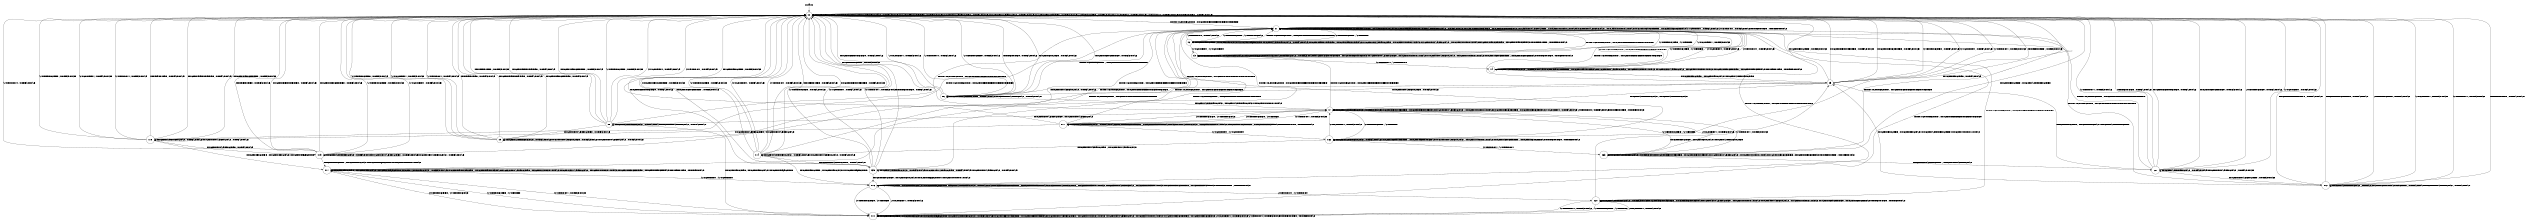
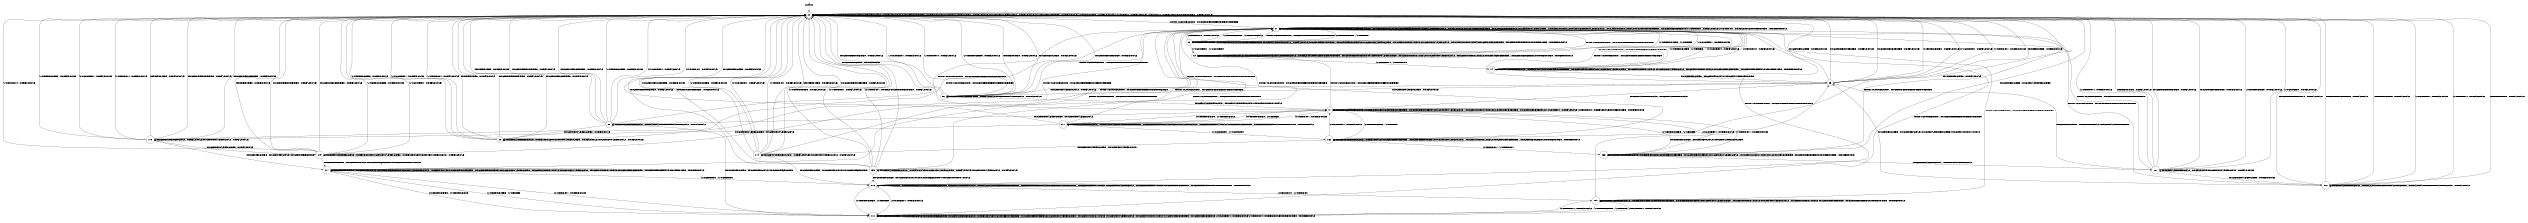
  digraph {
    node [shape=circle]
    n1 [label=s0]
    n2 [label=s1]
    n3 [label=s2]
    n4 [label=s3]
    n5 [label=s4]
    n6 [label=s5]
    n7 [label=s6]
    n8 [label=s7]
    n9 [label=s8]
    n10 [label=s11]
    n11 [label=s9]
    n12 [label=s10]
    n13 [label=s62]
    n14 [label=s18]
    n15 [label=s17]
    n16 [label=s16]
    n17 [label=s63]
    n18 [label=s14]
    n19 [label=s19]
    n20 [label=s21]
    n21 [label=s35]
    n22 [label=s72]
-   n23 [label=s20]
+   n23 [label=s90]
    __start0 [height=0 shape=none width=0]
    n1 -> n1 [label="LL_CTRL_ENC_REQ / NORESPONSE"]
    n1 -> n1 [label="LL_CTRL_START_ENC_RSP / NORESPONSE"]
    n1 -> n1 [label="LL_CTRL_FEATURE_REQ / NORESPONSE"]
    n1 -> n1 [label="LL_CTRL_PAUSE_ENC_REQ / NORESPONSE"]
    n1 -> n1 [label="LL_CTRL_PAUSE_ENC_RSP / NORESPONSE"]
    n1 -> n1 [label="LL_CTRL_LENGTH_REQ / NORESPONSE"]
    n1 -> n1 [label="SM_PAIRING_REQ / NORESPONSE"]
    n1 -> n1 [label="SM_CONFIRM / NORESPONSE"]
    n1 -> n1 [label="SM_RANDOM / NORESPONSE"]
    n1 -> n1 [label="ATT_READ_REQ / NORESPONSE"]
    n1 -> n2 [label="LL_ADV_CONNECT_IND / LL_CTRL_PERIPHERAL_FEATURE_REQ"]
    n2 -> n2 [label="LL_ADV_CONNECT_IND / LL_CTRL_PERIPHERAL_FEATURE_REQ"]
    n2 -> n2 [label="LL_CTRL_ENC_REQ / LL_CTRL_ENC_RSP+LL_CTRL_REJECT_IND"]
    n2 -> n2 [label="LL_CTRL_START_ENC_RSP / NORESPONSE"]
    n2 -> n2 [label="LL_CTRL_FEATURE_REQ / LL_CTRL_FEATURE_RSP"]
    n2 -> n2 [label="LL_CTRL_PAUSE_ENC_REQ / LL_CTRL_UNKNOWN_RSP"]
    n2 -> n2 [label="LL_CTRL_PAUSE_ENC_RSP / LL_CTRL_UNKNOWN_RSP"]
    n2 -> n2 [label="LL_CTRL_LENGTH_REQ / LL_CTRL_LENGTH_RSP"]
    n2 -> n2 [label="SM_CONFIRM / NORESPONSE"]
    n2 -> n2 [label="SM_RANDOM / NORESPONSE"]
    n2 -> n2 [label="ATT_READ_REQ / ATT_ERROR_RSP"]
    n2 -> n3 [label="SM_PAIRING_REQ / SM_PAIRING_RSP"]
    n3 -> n2 [label="LL_ADV_CONNECT_IND / LL_CTRL_PERIPHERAL_FEATURE_REQ"]
    n3 -> n2 [label="SM_PAIRING_REQ / SM_FAILED"]
    n3 -> n2 [label="SM_RANDOM / NORESPONSE"]
    n3 -> n3 [label="LL_CTRL_ENC_REQ / LL_CTRL_ENC_RSP+LL_CTRL_REJECT_IND"]
    n3 -> n3 [label="LL_CTRL_START_ENC_RSP / NORESPONSE"]
    n3 -> n3 [label="LL_CTRL_FEATURE_REQ / LL_CTRL_FEATURE_RSP"]
    n3 -> n3 [label="LL_CTRL_PAUSE_ENC_REQ / LL_CTRL_UNKNOWN_RSP"]
    n3 -> n3 [label="LL_CTRL_PAUSE_ENC_RSP / LL_CTRL_UNKNOWN_RSP"]
    n3 -> n3 [label="LL_CTRL_LENGTH_REQ / LL_CTRL_LENGTH_RSP"]
    n3 -> n3 [label="ATT_READ_REQ / ATT_ERROR_RSP"]
    n3 -> n4 [label="SM_CONFIRM / SM_CONFIRM"]
    n4 -> n2 [label="LL_ADV_CONNECT_IND / LL_CTRL_PERIPHERAL_FEATURE_REQ"]
    n4 -> n2 [label="SM_PAIRING_REQ / SM_FAILED"]
    n4 -> n2 [label="SM_CONFIRM / NORESPONSE"]
    n4 -> n4 [label="LL_CTRL_ENC_REQ / LL_CTRL_ENC_RSP+LL_CTRL_REJECT_IND"]
    n4 -> n4 [label="LL_CTRL_START_ENC_RSP / NORESPONSE"]
    n4 -> n4 [label="LL_CTRL_FEATURE_REQ / LL_CTRL_FEATURE_RSP"]
    n4 -> n4 [label="LL_CTRL_PAUSE_ENC_REQ / LL_CTRL_UNKNOWN_RSP"]
    n4 -> n4 [label="LL_CTRL_PAUSE_ENC_RSP / LL_CTRL_UNKNOWN_RSP"]
    n4 -> n4 [label="LL_CTRL_LENGTH_REQ / LL_CTRL_LENGTH_RSP"]
    n4 -> n4 [label="ATT_READ_REQ / ATT_ERROR_RSP"]
    n4 -> n5 [label="SM_RANDOM / SM_RANDOM"]
    n5 -> n2 [label="LL_ADV_CONNECT_IND / LL_CTRL_PERIPHERAL_FEATURE_REQ"]
    n5 -> n2 [label="SM_PAIRING_REQ / SM_FAILED"]
    n5 -> n2 [label="SM_CONFIRM / NORESPONSE"]
    n5 -> n2 [label="SM_RANDOM / NORESPONSE"]
    n5 -> n5 [label="LL_CTRL_START_ENC_RSP / NORESPONSE"]
    n5 -> n5 [label="LL_CTRL_FEATURE_REQ / LL_CTRL_FEATURE_RSP"]
    n5 -> n5 [label="LL_CTRL_PAUSE_ENC_REQ / LL_CTRL_UNKNOWN_RSP"]
    n5 -> n5 [label="LL_CTRL_PAUSE_ENC_RSP / LL_CTRL_UNKNOWN_RSP"]
    n5 -> n5 [label="LL_CTRL_LENGTH_REQ / LL_CTRL_LENGTH_RSP"]
    n5 -> n5 [label="ATT_READ_REQ / ATT_ERROR_RSP"]
    n5 -> n6 [label="LL_CTRL_ENC_REQ / LL_CTRL_ENC_RSP+LL_CTRL_START_ENC_REQ"]
    n6 -> n1 [label="LL_CTRL_ENC_REQ / NORESPONSE"]
    n6 -> n1 [label="LL_CTRL_FEATURE_REQ / NORESPONSE"]
    n6 -> n1 [label="LL_CTRL_LENGTH_REQ / NORESPONSE"]
    n6 -> n1 [label="SM_PAIRING_REQ / NORESPONSE"]
    n6 -> n1 [label="SM_CONFIRM / NORESPONSE"]
    n6 -> n1 [label="SM_RANDOM / NORESPONSE"]
    n6 -> n1 [label="ATT_READ_REQ / NORESPONSE"]
    n6 -> n2 [label="LL_ADV_CONNECT_IND / LL_CTRL_PERIPHERAL_FEATURE_REQ"]
    n6 -> n7 [label="LL_CTRL_PAUSE_ENC_REQ / NORESPONSE"]
    n6 -> n7 [label="LL_CTRL_PAUSE_ENC_RSP / NORESPONSE"]
    n6 -> n8 [label="LL_CTRL_START_ENC_RSP / LL_CTRL_START_ENC_RSP"]
    n7 -> n1 [label="LL_CTRL_ENC_REQ / NORESPONSE"]
    n7 -> n1 [label="LL_CTRL_FEATURE_REQ / NORESPONSE"]
    n7 -> n1 [label="LL_CTRL_LENGTH_REQ / NORESPONSE"]
    n7 -> n1 [label="SM_PAIRING_REQ / NORESPONSE"]
    n7 -> n1 [label="SM_CONFIRM / NORESPONSE"]
    n7 -> n1 [label="SM_RANDOM / NORESPONSE"]
    n7 -> n1 [label="ATT_READ_REQ / NORESPONSE"]
    n7 -> n2 [label="LL_ADV_CONNECT_IND / LL_CTRL_PERIPHERAL_FEATURE_REQ"]
    n7 -> n7 [label="LL_CTRL_PAUSE_ENC_REQ / NORESPONSE"]
    n7 -> n7 [label="LL_CTRL_PAUSE_ENC_RSP / NORESPONSE"]
    n7 -> n8 [label="LL_CTRL_START_ENC_RSP / LL_CTRL_START_ENC_RSP+LL_CTRL_UNKNOWN_RSP"]
    n8 -> n1 [label="LL_CTRL_ENC_REQ / NORESPONSE"]
    n8 -> n4 [label="LL_ADV_CONNECT_IND / LL_CTRL_PERIPHERAL_FEATURE_REQ"]
    n8 -> n8 [label="LL_CTRL_START_ENC_RSP / NORESPONSE"]
    n8 -> n8 [label="LL_CTRL_FEATURE_REQ / LL_CTRL_FEATURE_RSP"]
    n8 -> n8 [label="LL_CTRL_PAUSE_ENC_RSP / LL_CTRL_UNKNOWN_RSP"]
    n8 -> n8 [label="LL_CTRL_LENGTH_REQ / LL_CTRL_LENGTH_RSP"]
    n8 -> n8 [label="SM_CONFIRM / NORESPONSE"]
    n8 -> n8 [label="SM_RANDOM / NORESPONSE"]
    n8 -> n8 [label="ATT_READ_REQ / ATT_READ_RSP"]
    n8 -> n9 [label="LL_CTRL_PAUSE_ENC_REQ / LL_CTRL_PAUSE_ENC_RSP"]
    n8 -> n10 [label="SM_PAIRING_REQ / SM_PAIRING_RSP"]
    n9 -> n1 [label="LL_CTRL_FEATURE_REQ / NORESPONSE"]
    n9 -> n1 [label="LL_CTRL_LENGTH_REQ / NORESPONSE"]
    n9 -> n1 [label="SM_PAIRING_REQ / NORESPONSE"]
    n9 -> n1 [label="SM_CONFIRM / NORESPONSE"]
    n9 -> n1 [label="SM_RANDOM / NORESPONSE"]
    n9 -> n1 [label="ATT_READ_REQ / NORESPONSE"]
    n9 -> n2 [label="LL_ADV_CONNECT_IND / LL_CTRL_PERIPHERAL_FEATURE_REQ"]
    n9 -> n9 [label="LL_CTRL_START_ENC_RSP / NORESPONSE"]
    n9 -> n9 [label="LL_CTRL_PAUSE_ENC_RSP / NORESPONSE"]
    n9 -> n11 [label="LL_CTRL_PAUSE_ENC_REQ / NORESPONSE"]
    n9 -> n12 [label="LL_CTRL_ENC_REQ / LL_CTRL_ENC_RSP+LL_CTRL_REJECT_IND"]
    n10 -> n1 [label="LL_CTRL_ENC_REQ / NORESPONSE"]
    n10 -> n2 [label="LL_ADV_CONNECT_IND / LL_CTRL_PERIPHERAL_FEATURE_REQ"]
    n10 -> n8 [label="SM_PAIRING_REQ / SM_FAILED"]
    n10 -> n8 [label="SM_RANDOM / NORESPONSE"]
    n10 -> n10 [label="LL_CTRL_START_ENC_RSP / NORESPONSE"]
    n10 -> n10 [label="LL_CTRL_FEATURE_REQ / LL_CTRL_FEATURE_RSP"]
    n10 -> n10 [label="LL_CTRL_PAUSE_ENC_RSP / LL_CTRL_UNKNOWN_RSP"]
    n10 -> n10 [label="LL_CTRL_LENGTH_REQ / LL_CTRL_LENGTH_RSP"]
    n10 -> n10 [label="ATT_READ_REQ / ATT_READ_RSP"]
    n10 -> n13 [label="SM_CONFIRM / SM_CONFIRM"]
    n10 -> n14 [label="LL_CTRL_PAUSE_ENC_REQ / LL_CTRL_PAUSE_ENC_RSP"]
    n11 -> n1 [label="LL_CTRL_FEATURE_REQ / NORESPONSE"]
    n11 -> n1 [label="LL_CTRL_LENGTH_REQ / NORESPONSE"]
    n11 -> n1 [label="SM_PAIRING_REQ / NORESPONSE"]
    n11 -> n1 [label="SM_CONFIRM / NORESPONSE"]
    n11 -> n1 [label="SM_RANDOM / NORESPONSE"]
    n11 -> n1 [label="ATT_READ_REQ / NORESPONSE"]
-   n11 -> n2 [label="LL_ADV_CONNECT_IND / LL_CTRL_PERIPHERAL_FEATURE_REQ"]
+   n2 -> n11 [label="LL_ADV_CONNECT_IND / LL_CTRL_PERIPHERAL_FEATURE_REQ"]
    n11 -> n11 [label="LL_CTRL_START_ENC_RSP / NORESPONSE"]
    n11 -> n11 [label="LL_CTRL_PAUSE_ENC_REQ / NORESPONSE"]
    n11 -> n11 [label="LL_CTRL_PAUSE_ENC_RSP / NORESPONSE"]
    n12 -> n2 [label="LL_ADV_CONNECT_IND / LL_CTRL_PERIPHERAL_FEATURE_REQ"]
    n12 -> n12 [label="LL_CTRL_ENC_REQ / LL_CTRL_ENC_RSP+LL_CTRL_REJECT_IND"]
    n12 -> n12 [label="LL_CTRL_START_ENC_RSP / NORESPONSE"]
    n12 -> n12 [label="LL_CTRL_FEATURE_REQ / LL_CTRL_FEATURE_RSP"]
    n12 -> n12 [label="LL_CTRL_PAUSE_ENC_REQ / LL_CTRL_UNKNOWN_RSP"]
    n12 -> n12 [label="LL_CTRL_PAUSE_ENC_RSP / LL_CTRL_UNKNOWN_RSP"]
    n12 -> n12 [label="LL_CTRL_LENGTH_REQ / LL_CTRL_LENGTH_RSP"]
    n12 -> n12 [label="SM_CONFIRM / NORESPONSE"]
    n12 -> n12 [label="SM_RANDOM / NORESPONSE"]
    n12 -> n12 [label="ATT_READ_REQ / ATT_READ_RSP"]
    n12 -> n15 [label="SM_PAIRING_REQ / SM_PAIRING_RSP"]
    n13 -> n1 [label="LL_CTRL_ENC_REQ / NORESPONSE"]
    n13 -> n2 [label="LL_ADV_CONNECT_IND / LL_CTRL_PERIPHERAL_FEATURE_REQ"]
    n13 -> n8 [label="SM_PAIRING_REQ / SM_FAILED"]
    n13 -> n8 [label="SM_CONFIRM / NORESPONSE"]
    n13 -> n13 [label="LL_CTRL_START_ENC_RSP / NORESPONSE"]
    n13 -> n13 [label="LL_CTRL_FEATURE_REQ / LL_CTRL_FEATURE_RSP"]
    n13 -> n13 [label="LL_CTRL_PAUSE_ENC_RSP / LL_CTRL_UNKNOWN_RSP"]
    n13 -> n13 [label="LL_CTRL_LENGTH_REQ / LL_CTRL_LENGTH_RSP"]
    n13 -> n13 [label="ATT_READ_REQ / ATT_READ_RSP"]
    n13 -> n17 [label="SM_RANDOM / SM_RANDOM"]
    n13 -> n18 [label="LL_CTRL_PAUSE_ENC_REQ / LL_CTRL_PAUSE_ENC_RSP"]
    n14 -> n1 [label="LL_CTRL_FEATURE_REQ / NORESPONSE"]
    n14 -> n1 [label="LL_CTRL_LENGTH_REQ / NORESPONSE"]
    n14 -> n1 [label="SM_PAIRING_REQ / NORESPONSE"]
    n14 -> n1 [label="SM_CONFIRM / NORESPONSE"]
    n14 -> n1 [label="SM_RANDOM / NORESPONSE"]
    n14 -> n1 [label="ATT_READ_REQ / NORESPONSE"]
    n14 -> n2 [label="LL_ADV_CONNECT_IND / LL_CTRL_PERIPHERAL_FEATURE_REQ"]
    n14 -> n14 [label="LL_CTRL_START_ENC_RSP / NORESPONSE"]
    n14 -> n14 [label="LL_CTRL_PAUSE_ENC_RSP / NORESPONSE"]
    n14 -> n15 [label="LL_CTRL_ENC_REQ / LL_CTRL_ENC_RSP+LL_CTRL_REJECT_IND"]
    n14 -> n19 [label="LL_CTRL_PAUSE_ENC_REQ / NORESPONSE"]
    n15 -> n2 [label="LL_ADV_CONNECT_IND / LL_CTRL_PERIPHERAL_FEATURE_REQ"]
    n15 -> n12 [label="SM_PAIRING_REQ / SM_FAILED"]
    n15 -> n12 [label="SM_RANDOM / NORESPONSE"]
    n15 -> n15 [label="LL_CTRL_ENC_REQ / LL_CTRL_ENC_RSP+LL_CTRL_REJECT_IND"]
    n15 -> n15 [label="LL_CTRL_START_ENC_RSP / NORESPONSE"]
    n15 -> n15 [label="LL_CTRL_FEATURE_REQ / LL_CTRL_FEATURE_RSP"]
    n15 -> n15 [label="LL_CTRL_PAUSE_ENC_REQ / LL_CTRL_UNKNOWN_RSP"]
    n15 -> n15 [label="LL_CTRL_PAUSE_ENC_RSP / LL_CTRL_UNKNOWN_RSP"]
    n15 -> n15 [label="LL_CTRL_LENGTH_REQ / LL_CTRL_LENGTH_RSP"]
    n15 -> n15 [label="ATT_READ_REQ / ATT_READ_RSP"]
    n15 -> n16 [label="SM_CONFIRM / SM_CONFIRM"]
    n16 -> n2 [label="LL_ADV_CONNECT_IND / LL_CTRL_PERIPHERAL_FEATURE_REQ"]
    n16 -> n12 [label="SM_PAIRING_REQ / SM_FAILED"]
    n16 -> n12 [label="SM_CONFIRM / NORESPONSE"]
    n16 -> n16 [label="LL_CTRL_ENC_REQ / LL_CTRL_ENC_RSP+LL_CTRL_REJECT_IND"]
    n16 -> n16 [label="LL_CTRL_START_ENC_RSP / NORESPONSE"]
    n16 -> n16 [label="LL_CTRL_FEATURE_REQ / LL_CTRL_FEATURE_RSP"]
    n16 -> n16 [label="LL_CTRL_PAUSE_ENC_REQ / LL_CTRL_UNKNOWN_RSP"]
    n16 -> n16 [label="LL_CTRL_PAUSE_ENC_RSP / LL_CTRL_UNKNOWN_RSP"]
    n16 -> n16 [label="LL_CTRL_LENGTH_REQ / LL_CTRL_LENGTH_RSP"]
    n16 -> n16 [label="ATT_READ_REQ / ATT_READ_RSP"]
    n16 -> n23 [label="SM_RANDOM / SM_RANDOM"]
    n17 -> n1 [label="LL_CTRL_ENC_REQ / LL_CTRL_START_ENC_REQ"]
    n17 -> n2 [label="LL_ADV_CONNECT_IND / LL_CTRL_PERIPHERAL_FEATURE_REQ"]
    n17 -> n8 [label="SM_PAIRING_REQ / SM_FAILED"]
    n17 -> n8 [label="SM_CONFIRM / NORESPONSE"]
    n17 -> n8 [label="SM_RANDOM / NORESPONSE"]
    n17 -> n17 [label="LL_CTRL_START_ENC_RSP / NORESPONSE"]
    n17 -> n17 [label="LL_CTRL_FEATURE_REQ / LL_CTRL_FEATURE_RSP"]
    n17 -> n17 [label="LL_CTRL_PAUSE_ENC_RSP / LL_CTRL_UNKNOWN_RSP"]
    n17 -> n17 [label="LL_CTRL_LENGTH_REQ / LL_CTRL_LENGTH_RSP"]
    n17 -> n17 [label="ATT_READ_REQ / ATT_READ_RSP"]
    n17 -> n20 [label="LL_CTRL_PAUSE_ENC_REQ / LL_CTRL_PAUSE_ENC_RSP"]
    n18 -> n1 [label="LL_CTRL_FEATURE_REQ / NORESPONSE"]
    n18 -> n1 [label="LL_CTRL_LENGTH_REQ / NORESPONSE"]
    n18 -> n1 [label="SM_PAIRING_REQ / NORESPONSE"]
    n18 -> n1 [label="SM_CONFIRM / NORESPONSE"]
    n18 -> n1 [label="SM_RANDOM / NORESPONSE"]
    n18 -> n1 [label="ATT_READ_REQ / NORESPONSE"]
    n18 -> n2 [label="LL_ADV_CONNECT_IND / LL_CTRL_PERIPHERAL_FEATURE_REQ"]
    n18 -> n16 [label="LL_CTRL_ENC_REQ / LL_CTRL_ENC_RSP+LL_CTRL_REJECT_IND"]
    n18 -> n18 [label="LL_CTRL_START_ENC_RSP / NORESPONSE"]
    n18 -> n18 [label="LL_CTRL_PAUSE_ENC_RSP / NORESPONSE"]
-   n18 -> n21 [label="LL_CTRL_PAUSE_ENC_REQ / NORESPONSE"]
    n19 -> n1 [label="LL_CTRL_FEATURE_REQ / NORESPONSE"]
    n19 -> n1 [label="LL_CTRL_LENGTH_REQ / NORESPONSE"]
    n19 -> n1 [label="SM_PAIRING_REQ / NORESPONSE"]
    n19 -> n1 [label="SM_CONFIRM / NORESPONSE"]
    n19 -> n1 [label="SM_RANDOM / NORESPONSE"]
    n19 -> n1 [label="ATT_READ_REQ / NORESPONSE"]
    n19 -> n2 [label="LL_ADV_CONNECT_IND / LL_CTRL_PERIPHERAL_FEATURE_REQ"]
    n19 -> n15 [label="LL_CTRL_ENC_REQ / LL_CTRL_ENC_RSP+LL_CTRL_REJECT_IND+LL_CTRL_UNKNOWN_RSP"]
    n19 -> n19 [label="LL_CTRL_START_ENC_RSP / NORESPONSE"]
    n19 -> n19 [label="LL_CTRL_PAUSE_ENC_REQ / NORESPONSE"]
    n19 -> n19 [label="LL_CTRL_PAUSE_ENC_RSP / NORESPONSE"]
    n20 -> n1 [label="LL_CTRL_FEATURE_REQ / NORESPONSE"]
    n20 -> n1 [label="LL_CTRL_LENGTH_REQ / NORESPONSE"]
    n20 -> n1 [label="SM_PAIRING_REQ / NORESPONSE"]
    n20 -> n1 [label="SM_CONFIRM / NORESPONSE"]
    n20 -> n1 [label="SM_RANDOM / NORESPONSE"]
    n20 -> n1 [label="ATT_READ_REQ / NORESPONSE"]
    n20 -> n2 [label="LL_ADV_CONNECT_IND / LL_CTRL_PERIPHERAL_FEATURE_REQ"]
    n20 -> n6 [label="LL_CTRL_ENC_REQ / LL_CTRL_ENC_RSP+LL_CTRL_START_ENC_REQ"]
    n20 -> n20 [label="LL_CTRL_START_ENC_RSP / NORESPONSE"]
    n20 -> n20 [label="LL_CTRL_PAUSE_ENC_RSP / NORESPONSE"]
    n20 -> n22 [label="LL_CTRL_PAUSE_ENC_REQ / NORESPONSE"]
    n21 -> n1 [label="LL_CTRL_FEATURE_REQ / NORESPONSE"]
    n21 -> n1 [label="LL_CTRL_LENGTH_REQ / NORESPONSE"]
    n21 -> n1 [label="SM_PAIRING_REQ / NORESPONSE"]
    n21 -> n1 [label="SM_CONFIRM / NORESPONSE"]
    n21 -> n1 [label="SM_RANDOM / NORESPONSE"]
    n21 -> n1 [label="ATT_READ_REQ / NORESPONSE"]
    n21 -> n2 [label="LL_ADV_CONNECT_IND / LL_CTRL_PERIPHERAL_FEATURE_REQ"]
    n21 -> n16 [label="LL_CTRL_ENC_REQ / LL_CTRL_ENC_RSP+LL_CTRL_REJECT_IND+LL_CTRL_UNKNOWN_RSP"]
    n21 -> n21 [label="LL_CTRL_START_ENC_RSP / NORESPONSE"]
    n21 -> n21 [label="LL_CTRL_PAUSE_ENC_REQ / NORESPONSE"]
    n21 -> n21 [label="LL_CTRL_PAUSE_ENC_RSP / NORESPONSE"]
    n22 -> n1 [label="LL_CTRL_FEATURE_REQ / NORESPONSE"]
    n22 -> n1 [label="LL_CTRL_LENGTH_REQ / NORESPONSE"]
    n22 -> n1 [label="SM_PAIRING_REQ / NORESPONSE"]
    n22 -> n1 [label="SM_CONFIRM / NORESPONSE"]
    n22 -> n1 [label="SM_RANDOM / NORESPONSE"]
    n22 -> n1 [label="ATT_READ_REQ / NORESPONSE"]
    n22 -> n2 [label="LL_ADV_CONNECT_IND / LL_CTRL_PERIPHERAL_FEATURE_REQ"]
    n22 -> n6 [label="LL_CTRL_ENC_REQ / LL_CTRL_ENC_RSP+LL_CTRL_START_ENC_REQ+LL_CTRL_UNKNOWN_RSP"]
    n22 -> n22 [label="LL_CTRL_START_ENC_RSP / NORESPONSE"]
    n22 -> n22 [label="LL_CTRL_PAUSE_ENC_REQ / NORESPONSE"]
    n22 -> n22 [label="LL_CTRL_PAUSE_ENC_RSP / NORESPONSE"]
    n23 -> n2 [label="LL_ADV_CONNECT_IND / LL_CTRL_PERIPHERAL_FEATURE_REQ"]
    n23 -> n6 [label="LL_CTRL_ENC_REQ / LL_CTRL_ENC_RSP+LL_CTRL_START_ENC_REQ"]
    n23 -> n12 [label="SM_PAIRING_REQ / SM_FAILED"]
    n23 -> n12 [label="SM_CONFIRM / NORESPONSE"]
    n23 -> n12 [label="SM_RANDOM / NORESPONSE"]
    n23 -> n23 [label="LL_CTRL_START_ENC_RSP / NORESPONSE"]
    n23 -> n23 [label="LL_CTRL_FEATURE_REQ / LL_CTRL_FEATURE_RSP"]
    n23 -> n23 [label="LL_CTRL_PAUSE_ENC_REQ / LL_CTRL_UNKNOWN_RSP"]
    n23 -> n23 [label="LL_CTRL_PAUSE_ENC_RSP / LL_CTRL_UNKNOWN_RSP"]
    n23 -> n23 [label="LL_CTRL_LENGTH_REQ / LL_CTRL_LENGTH_RSP"]
    n23 -> n23 [label="ATT_READ_REQ / ATT_READ_RSP"]
    __start0 -> n1
  }
